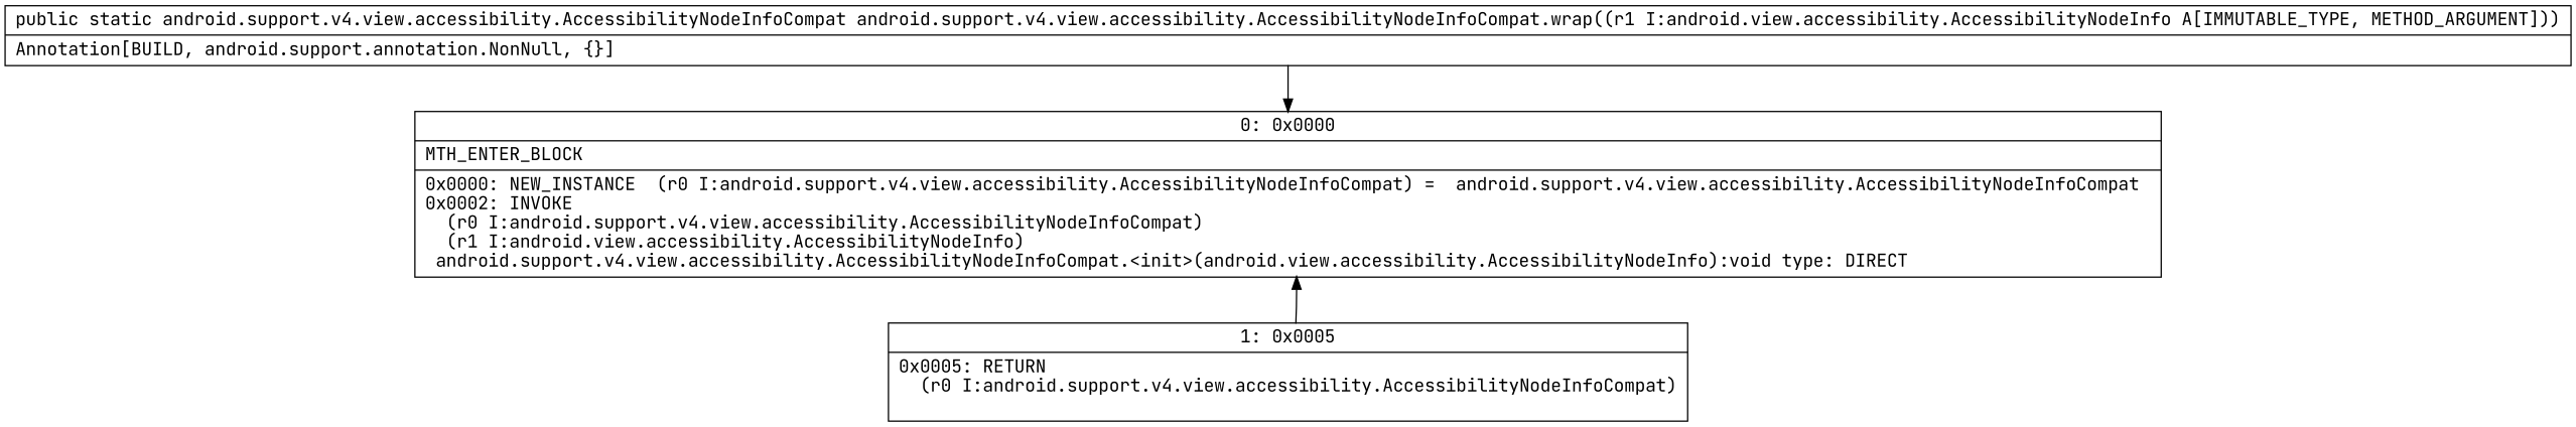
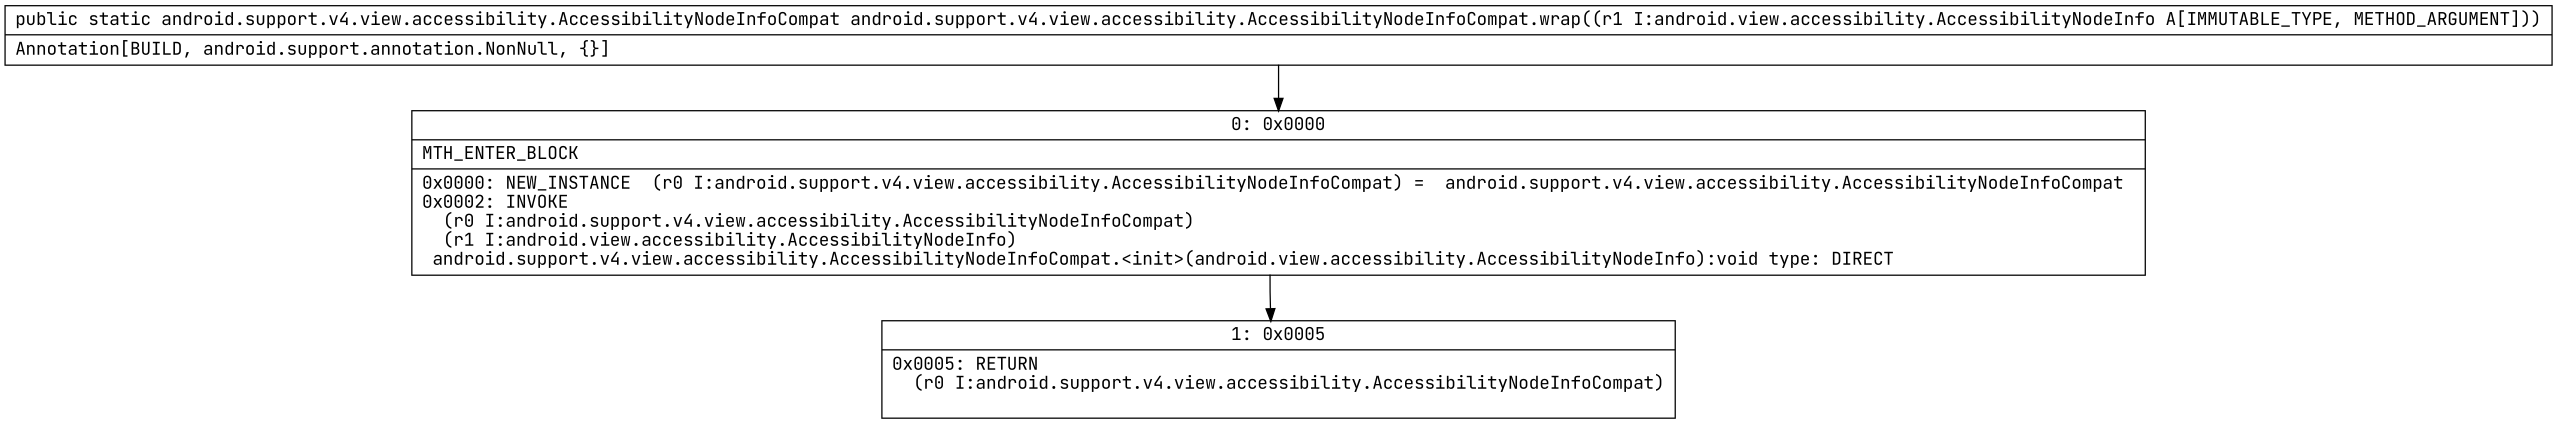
  digraph {
    fontname="JetBrains Mono"
    node [shape=record fontname="JetBrains Mono"]
    edge [fontname="JetBrains Mono"]
    n1 [label="{0\:\ 0x0000|MTH_ENTER_BLOCK\l|0x0000: NEW_INSTANCE  (r0 I:android.support.v4.view.accessibility.AccessibilityNodeInfoCompat) =  android.support.v4.view.accessibility.AccessibilityNodeInfoCompat \l0x0002: INVOKE  \l  (r0 I:android.support.v4.view.accessibility.AccessibilityNodeInfoCompat)\l  (r1 I:android.view.accessibility.AccessibilityNodeInfo)\l android.support.v4.view.accessibility.AccessibilityNodeInfoCompat.\<init\>(android.view.accessibility.AccessibilityNodeInfo):void type: DIRECT \l}"]
    n2 [label="{1\:\ 0x0005|0x0005: RETURN  \l  (r0 I:android.support.v4.view.accessibility.AccessibilityNodeInfoCompat)\l \l}"]
    n3 [label="{public static android.support.v4.view.accessibility.AccessibilityNodeInfoCompat android.support.v4.view.accessibility.AccessibilityNodeInfoCompat.wrap((r1 I:android.view.accessibility.AccessibilityNodeInfo A[IMMUTABLE_TYPE, METHOD_ARGUMENT]))  | Annotation[BUILD, android.support.annotation.NonNull, \{\}]\l}"]
-   n2 -> n1
+   n1 -> n2
    n3 -> n1
  }
